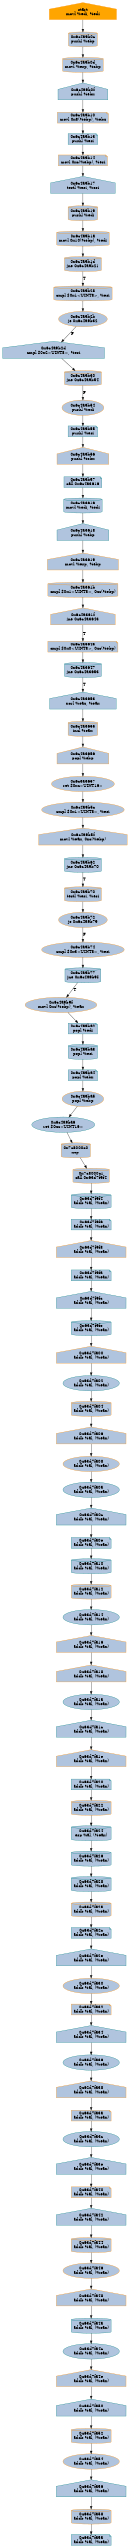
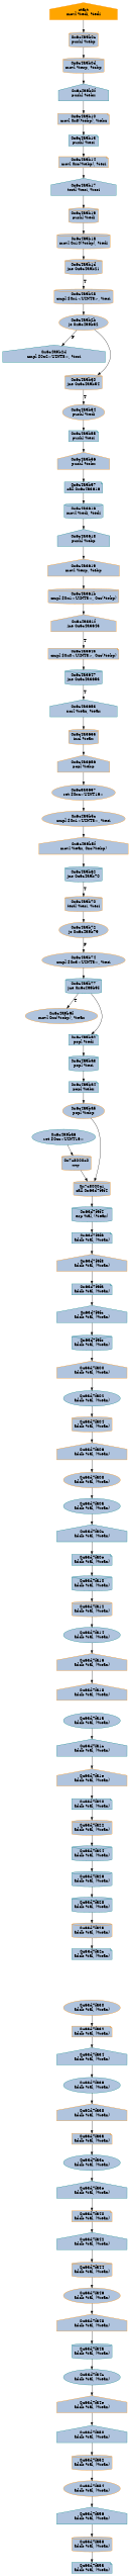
  digraph {
    node [color=darkorange fillcolor=lightsteelblue shape=cylinder style=filled]
    edge [color="#000000"]
    n1 [fillcolor=orange label="start\nmovl %edi, %edi" shape=house]
    n2 [label="0x6c4a9b0c\npushl %ebp"]
    n3 [label="0x6c4a9b0d\nmovl %esp, %ebp"]
    n4 [color=teal label="0x6c4a9b0f\npushl %ebx" shape=house]
    n5 [label="0x6c4a9b10\nmovl 0x8(%ebp), %ebx" shape=note]
    n6 [color=teal label="0x6c4a9b13\npushl %esi" shape=note]
    n7 [label="0x6c4a9b14\nmovl 0xc(%ebp), %esi" shape=note]
    n8 [color=teal label="0x6c4a9b17\ntestl %esi, %esi" shape=house]
    n9 [label="0x6c4a9b19\npushl %edi"]
    n10 [label="0x6c4a9b1a\nmovl 0x10(%ebp), %edi"]
    n11 [label="0x6c4a9b1d\njne 0x6c4a9b21"]
    n12 [label="0x6c4a9b28\ncmpl $0x1<UINT8>, %esi"]
    n13 [label="0x6c4a9b2b\nje 0x6c4a9b32" shape=ellipse]
    n14 [color=teal label="0x6c4a9b2d\ncmpl $0x2<UINT8>, %esi" shape=house]
    n15 [label="0x6c4a9b30\njne 0x6c4a9b54"]
    n16 [label="0x6c4a9b54\npushl %edi" shape=ellipse]
    n17 [color=teal label="0x6c4a9b55\npushl %esi" shape=note]
    n18 [label="0x6c4a9b56\npushl %ebx" shape=house]
    n19 [color=teal label="0x6c4a9b57\ncall 0x6c4a3616" shape=note]
    n20 [color=teal label="0x6c4a3616\nmovl %edi, %edi"]
    n21 [color=teal label="0x6c4a3618\npushl %ebp" shape=house]
    n22 [label="0x6c4a3619\nmovl %esp, %ebp" shape=house]
    n23 [label="0x6c4a361b\ncmpl $0x1<UINT8>, 0xc(%ebp)"]
    n24 [label="0x6c4a361f\njne 0x6c4a3643" shape=house]
    n25 [label="0x6c4a3643\ncmpl $0x0<UINT8>, 0xc(%ebp)" shape=note]
    n26 [color=teal label="0x6c4a3647\njne 0x6c4a3653"]
    n27 [color=teal label="0x6c4a3653\nxorl %eax, %eax" shape=house]
    n28 [label="0x6c4a3655\nincl %eax"]
    n29 [label="0x6c4a3656\npopl %ebp" shape=house]
    n30 [label="0x6c3a3657\nret $0xc<UINT16>" shape=ellipse]
    n31 [label="0x6c4a9b5c\ncmpl $0x1<UINT8>, %esi" shape=ellipse]
    n32 [label="0x6c4a9b5f\nmovl %eax, 0xc(%ebp)" shape=house]
    n33 [color=teal label="0x6c4a9b62\njne 0x6c4a9b70"]
    n34 [label="0x6c4a9b70\ntestl %esi, %esi"]
    n35 [label="0x6c4a9b72\nje 0x6c4a9b79" shape=ellipse]
    n36 [label="0x6c4a9b74\ncmpl $0x3<UINT8>, %esi" shape=ellipse]
    n37 [color=teal label="0x6c4a9b77\njne 0x6c4a9b9f"]
    n38 [label="0x6c4a9b9f\nmovl 0xc(%ebp), %eax" shape=ellipse]
    n39 [color=teal label="0x6c4a9ba2\npopl %edi" shape=note]
    n40 [color=teal label="0x6c4a9ba3\npopl %esi"]
    n41 [color=teal label="0x6c4a9ba4\npopl %ebx" shape=note]
    n42 [label="0x6c4a9ba5\npopl %ebp" shape=ellipse]
    n43 [color=teal label="0x6c4a9ba6\nret $0xc<UINT16>" shape=ellipse]
    n44 [label="0x7c8000c0\nnop "]
    n45 [label="0x7c8000c1\ncall 0x63d7f9f4"]
-   n46 [color=teal label="0x63d7f9f4\naddb %al, (%eax)"]
+   n46 [color=teal label="0x63d7f9f4\nesp %al, (%eax)"]
    n47 [color=teal label="0x63d7f9f6\naddb %al, (%eax)" shape=note]
    n48 [label="0x63d7f9f8\naddb %al, (%eax)" shape=house]
    n49 [color=teal label="0x63d7f9fa\naddb %al, (%eax)" shape=note]
    n50 [color=teal label="0x63d7f9fc\naddb %al, (%eax)" shape=house]
    n51 [color=teal label="0x63d7f9fe\naddb %al, (%eax)"]
    n52 [label="0x63d7fa00\naddb %al, (%eax)" shape=house]
    n53 [color=teal label="0x63d7fa02\naddb %al, (%eax)" shape=ellipse]
    n54 [label="0x63d7fa04\naddb %al, (%eax)"]
    n55 [label="0x63d7fa06\naddb %al, (%eax)" shape=house]
    n56 [label="0x63d7fa08\naddb %al, (%eax)" shape=ellipse]
    n57 [color=teal label="0x63d7fa0a\naddb %al, (%eax)" shape=ellipse]
    n58 [color=teal label="0x63d7fa0c\naddb %al, (%eax)" shape=house]
    n59 [color=teal label="0x63d7fa0e\naddb %al, (%eax)" shape=note]
    n60 [color=teal label="0x63d7fa10\naddb %al, (%eax)"]
    n61 [label="0x63d7fa12\naddb %al, (%eax)"]
    n62 [color=teal label="0x63d7fa14\naddb %al, (%eax)" shape=ellipse]
    n63 [label="0x63d7fa16\naddb %al, (%eax)" shape=house]
    n64 [label="0x63d7fa18\naddb %al, (%eax)" shape=house]
    n65 [color=teal label="0x63d7fa1a\naddb %al, (%eax)" shape=ellipse]
    n66 [color=teal label="0x63d7fa1c\naddb %al, (%eax)" shape=house]
    n67 [label="0x63d7fa1e\naddb %al, (%eax)" shape=house]
    n68 [color=teal label="0x63d7fa20\naddb %al, (%eax)" shape=note]
    n69 [label="0x63d7fa22\naddb %al, (%eax)"]
-   n70 [color=teal label="0x63d7fa24\nesp %al, (%eax)"]
+   n70 [color=teal label="0x63d7fa24\naddb %al, (%eax)"]
    n71 [color=teal label="0x63d7fa26\naddb %al, (%eax)"]
    n72 [color=teal label="0x63d7fa28\naddb %al, (%eax)"]
    n73 [label="0x63d7fa2a\naddb %al, (%eax)"]
    n74 [color=teal label="0x63d7fa2c\naddb %al, (%eax)" shape=note]
-   n75 [color=teal label="0x63d7fa2e\naddb %al, (%eax)" shape=house]
    n76 [label="0x63d7fa30\naddb %al, (%eax)" shape=ellipse]
    n77 [label="0x63d7fa32\naddb %al, (%eax)" shape=note]
    n78 [color=teal label="0x63d7fa34\naddb %al, (%eax)" shape=house]
    n79 [color=teal label="0x63d7fa36\naddb %al, (%eax)" shape=ellipse]
    n80 [label="0x62d7fa38\naddb %al, (%eax)" shape=house]
    n81 [label="0x63d7fa3a\naddb %al, (%eax)" shape=note]
    n82 [color=teal label="0x63d7fa3c\naddb %al, (%eax)" shape=ellipse]
    n83 [color=teal label="0x63d7fa3e\naddb %al, (%eax)" shape=house]
    n84 [label="0x63d7fa40\naddb %al, (%eax)" shape=note]
    n85 [color=teal label="0x63d7fa42\naddb %al, (%eax)" shape=house]
    n86 [label="0x63d7fa44\naddb %al, (%eax)"]
    n87 [label="0x63d7fa46\naddb %al, (%eax)" shape=ellipse]
    n88 [label="0x63d7fa48\naddb %al, (%eax)" shape=house]
    n89 [color=teal label="0x63d7fa4a\naddb %al, (%eax)"]
    n90 [color=teal label="0x63d7fa4c\naddb %al, (%eax)" shape=ellipse]
    n91 [label="0x63d7fa4e\naddb %al, (%eax)" shape=house]
    n92 [color=teal label="0x63d7fa50\naddb %al, (%eax)" shape=house]
    n93 [label="0x63d7fa52\naddb %al, (%eax)"]
    n94 [label="0x63d7fa54\naddb %al, (%eax)" shape=ellipse]
    n95 [color=teal label="0x63d7fa56\naddb %al, (%eax)" shape=house]
    n96 [label="0x63d7fa58\naddb %al, (%eax)"]
    n97 [color=teal label="0x63d7fa5a\naddb %al, (%eax)" shape=note]
    n1 -> n2
    n2 -> n3
    n3 -> n4
    n4 -> n5
    n5 -> n6
    n6 -> n7
    n7 -> n8
    n8 -> n9
    n9 -> n10
    n10 -> n11
    n11 -> n12 [label=T]
    n12 -> n13
    n13 -> n14 [label=F]
-   n14 -> n15
-   n15 -> n16 [label=F]
+   n13 -> n15
+   n15 -> n16 [label=T]
    n16 -> n17
    n17 -> n18
    n18 -> n19
    n19 -> n20
    n20 -> n21
    n21 -> n22
    n22 -> n23
    n23 -> n24
    n24 -> n25 [label=T]
    n25 -> n26
    n26 -> n27 [label=T]
    n27 -> n28
    n28 -> n29
    n29 -> n30
    n30 -> n31
    n31 -> n32
    n32 -> n33
    n33 -> n34 [label=T]
    n34 -> n35
    n35 -> n36 [label=F]
    n36 -> n37
    n37 -> n38 [label=T]
-   n38 -> n39
+   n37 -> n39
    n39 -> n40
    n40 -> n41
    n41 -> n42
-   n42 -> n43
+   n42 -> n45
    n43 -> n44
    n44 -> n45
    n45 -> n46
    n46 -> n47
    n47 -> n48
    n48 -> n49
    n49 -> n50
    n50 -> n51
    n51 -> n52
    n52 -> n53
    n53 -> n54
    n54 -> n55
    n55 -> n56
    n56 -> n57
    n57 -> n58
    n58 -> n59
    n59 -> n60
    n60 -> n61
    n61 -> n62
    n62 -> n63
    n63 -> n64
-   n64 -> n65
    n65 -> n66
    n66 -> n67
    n67 -> n68
    n68 -> n69
    n69 -> n70
    n70 -> n71
    n71 -> n72
    n72 -> n73
    n73 -> n74
-   n74 -> n75
-   n75 -> n76
    n76 -> n77
    n77 -> n78
    n78 -> n79
    n79 -> n80
    n80 -> n81
    n81 -> n82
    n82 -> n83
    n83 -> n84
    n84 -> n85
    n85 -> n86
    n86 -> n87
    n87 -> n88
    n88 -> n89
    n89 -> n90
    n90 -> n91
    n91 -> n92
    n92 -> n93
    n93 -> n94
    n94 -> n95
    n95 -> n96
    n96 -> n97
  }
